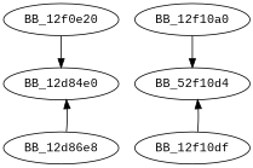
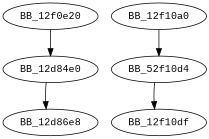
  digraph {
    fontname="Liberation Mono"
    node [fontname="Liberation Mono"]
    edge [fontname="Liberation Mono"]
    n1 [label=BB_12d84e0]
    BB_12d86e8
    BB_12f0e20
    n4 [label=BB_52f10d4]
    BB_12f10a0
    BB_12f10df
-   BB_12d86e8 -> n1
+   n1 -> BB_12d86e8
    BB_12f0e20 -> n1
-   BB_12f10df -> n4
+   n4 -> BB_12f10df
    BB_12f10a0 -> n4
  }
